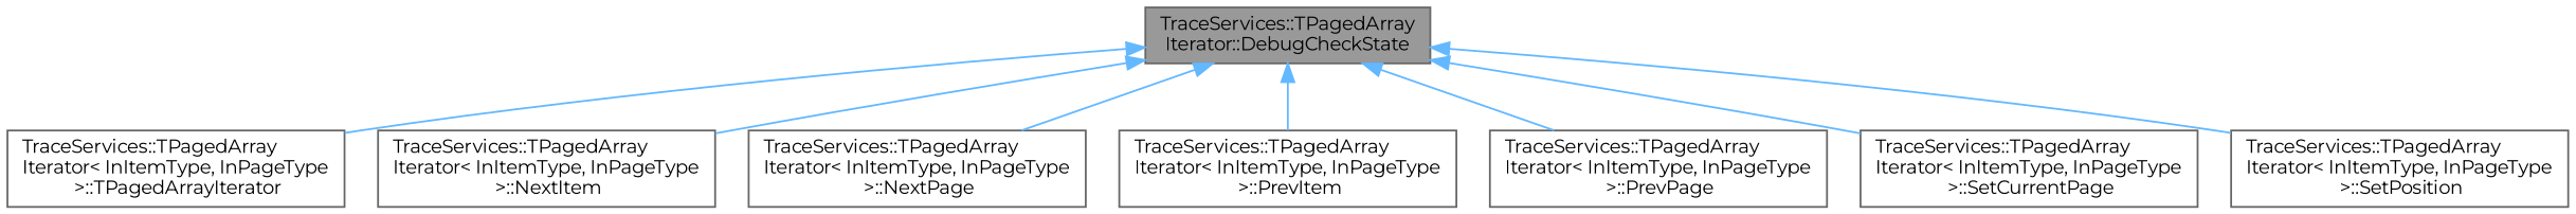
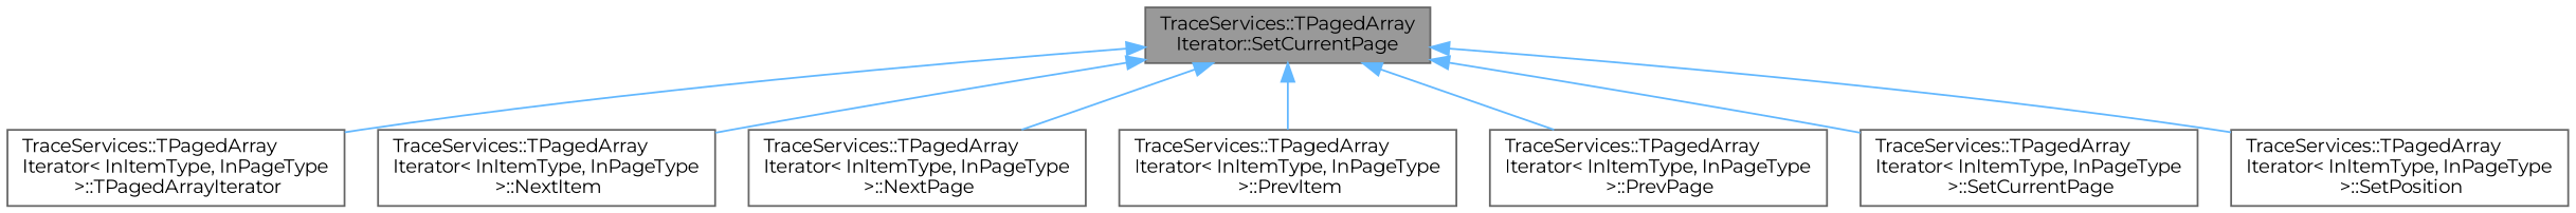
  digraph {
    rankdir=TB
    fontname=Montserrat
    node [color=grey40 fillcolor=white fontname=Montserrat fontsize=10 shape=box style=filled]
    edge [color=steelblue1 dir=back fontname=Montserrat fontsize=10 labelfontname=Helvetica labelfontsize=10 style=solid]
-   n1 [color=gray40 fillcolor=grey60 fontcolor=black height=0.2 label="TraceServices::TPagedArray\lIterator::DebugCheckState" width=0.4]
+   n1 [color=gray40 fillcolor=grey60 fontcolor=black height=0.2 label="TraceServices::TPagedArray\lIterator::SetCurrentPage" width=0.4]
    n2 [height=0.2 label="TraceServices::TPagedArray\lIterator\< InItemType, InPageType\l \>::TPagedArrayIterator" width=0.4]
    n3 [height=0.2 label="TraceServices::TPagedArray\lIterator\< InItemType, InPageType\l \>::NextItem" width=0.4]
    n4 [height=0.2 label="TraceServices::TPagedArray\lIterator\< InItemType, InPageType\l \>::NextPage" width=0.4]
    n5 [height=0.2 label="TraceServices::TPagedArray\lIterator\< InItemType, InPageType\l \>::PrevItem" width=0.4]
    n6 [height=0.2 label="TraceServices::TPagedArray\lIterator\< InItemType, InPageType\l \>::PrevPage" width=0.4]
    n7 [height=0.2 label="TraceServices::TPagedArray\lIterator\< InItemType, InPageType\l \>::SetCurrentPage" width=0.4]
    n8 [height=0.2 label="TraceServices::TPagedArray\lIterator\< InItemType, InPageType\l \>::SetPosition" width=0.4]
    n1 -> n2
    n1 -> n3
    n1 -> n4
    n1 -> n5
    n1 -> n6
    n1 -> n7
    n1 -> n8
  }
